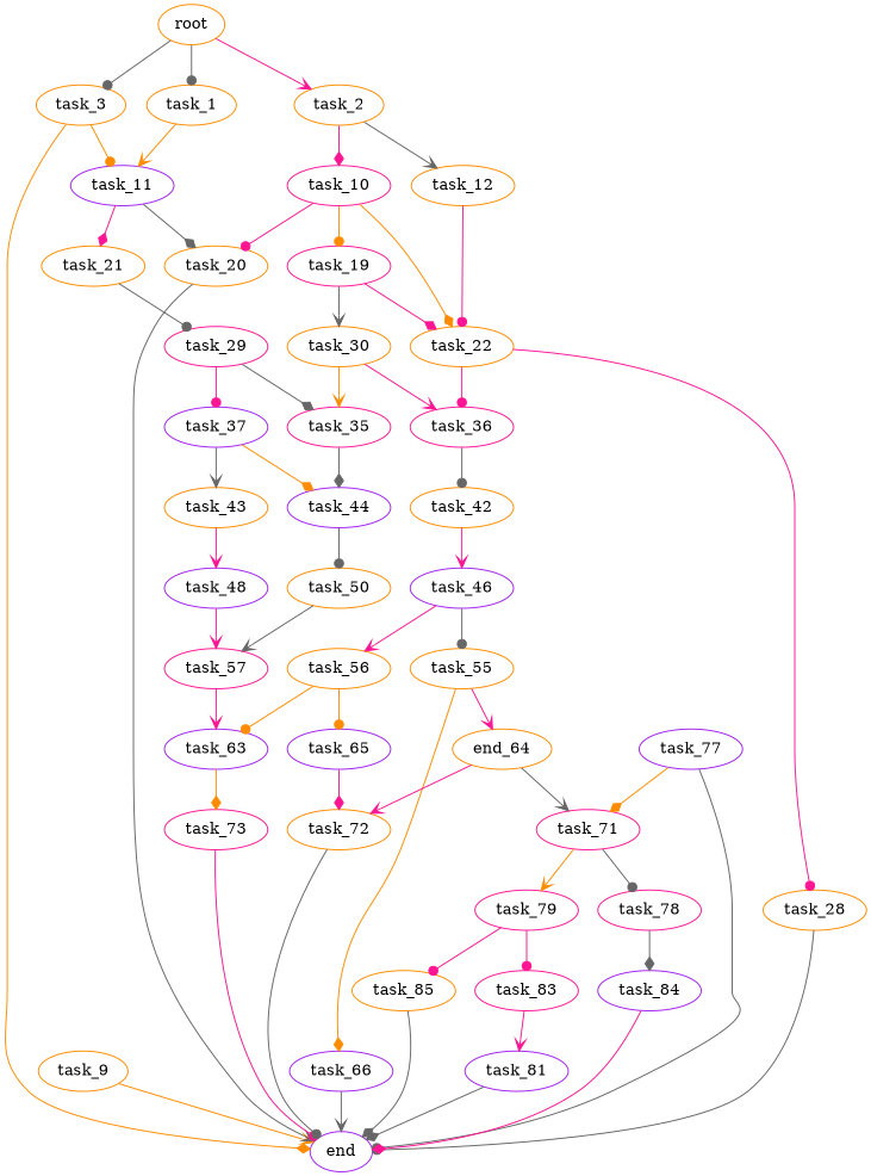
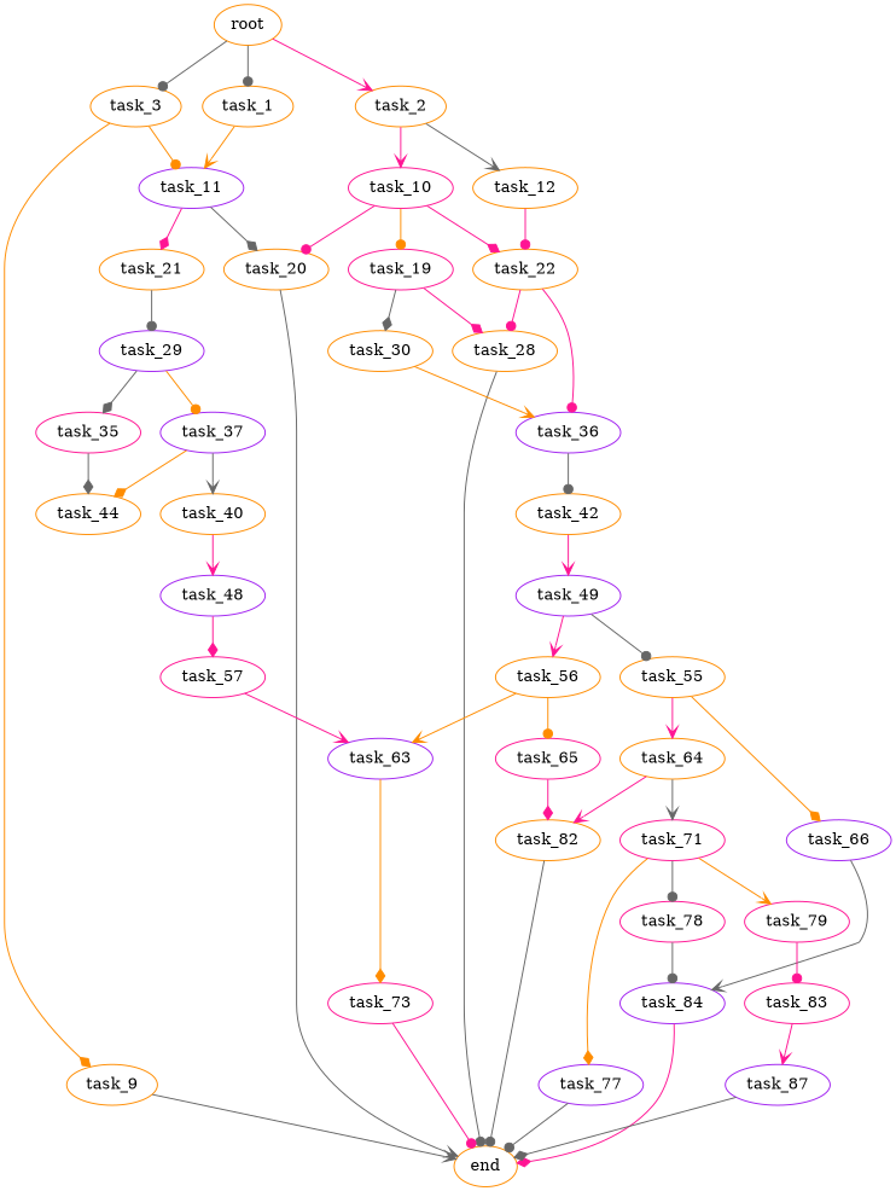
  digraph {
    node [color=darkorange]
    edge [arrowhead=vee color=gray40]
    root
    task_1
    task_2
    task_3
    task_11 [color=purple]
    task_10 [color=deeppink]
    task_12
    task_9
    task_20
    task_21
    task_19 [color=deeppink]
    task_22
-   end [color=purple]
-   task_29 [color=deeppink]
+   end
+   task_29 [color=purple]
    task_28
    task_30
-   task_36 [color=deeppink]
+   task_36 [color=purple]
    task_35 [color=deeppink]
    task_37 [color=purple]
-   task_44 [color=purple]
+   task_44
    task_42
-   task_43
-   task_50
+   task_43 [label=task_40]
    task_48 [color=purple]
-   task_49 [color=purple label=task_46]
+   task_49 [color=purple]
    task_57 [color=deeppink]
    task_55
    task_56
-   task_64 [label=end_64]
+   task_64
    task_66 [color=purple]
    task_63 [color=purple]
-   task_65 [color=purple]
+   task_65 [color=deeppink]
    task_73 [color=deeppink]
    task_71 [color=deeppink]
-   task_72
+   task_72 [label=task_82]
    task_77 [color=purple]
    task_78 [color=deeppink]
    task_79 [color=deeppink]
    task_84 [color=purple]
    task_83 [color=deeppink]
-   task_85
-   task_87 [color=purple label=task_81]
+   task_87 [color=purple]
    root -> task_1 [arrowhead=dot]
    root -> task_2 [color=deeppink]
    root -> task_3 [arrowhead=dot]
    task_1 -> task_11 [color=darkorange]
-   task_2 -> task_10 [arrowhead=diamond color=deeppink]
+   task_2 -> task_10 [color=deeppink]
    task_2 -> task_12
    task_3 -> task_11 [arrowhead=dot color=darkorange]
-   task_3 -> end [arrowhead=diamond color=darkorange]
+   task_3 -> task_9 [arrowhead=diamond color=darkorange]
    task_11 -> task_20 [arrowhead=diamond]
    task_11 -> task_21 [arrowhead=diamond color=deeppink]
    task_10 -> task_20 [arrowhead=dot color=deeppink]
    task_10 -> task_19 [arrowhead=dot color=darkorange]
-   task_10 -> task_22 [arrowhead=diamond color=darkorange]
+   task_10 -> task_22 [arrowhead=diamond color=deeppink]
    task_12 -> task_22 [arrowhead=dot color=deeppink]
-   task_9 -> end [color=darkorange]
+   task_9 -> end
    task_20 -> end
    task_21 -> task_29 [arrowhead=dot]
-   task_19 -> task_22 [arrowhead=diamond color=deeppink]
-   task_19 -> task_30
+   task_19 -> task_28 [arrowhead=diamond color=deeppink]
+   task_19 -> task_30 [arrowhead=diamond]
    task_22 -> task_28 [arrowhead=dot color=deeppink]
    task_22 -> task_36 [arrowhead=dot color=deeppink]
    task_29 -> task_35 [arrowhead=diamond]
-   task_29 -> task_37 [arrowhead=dot color=deeppink]
+   task_29 -> task_37 [arrowhead=dot color=darkorange]
    task_28 -> end [arrowhead=dot]
-   task_30 -> task_36 [color=deeppink]
-   task_30 -> task_35 [color=darkorange]
+   task_30 -> task_36 [color=darkorange]
    task_36 -> task_42 [arrowhead=dot]
    task_35 -> task_44 [arrowhead=diamond]
    task_37 -> task_44 [arrowhead=diamond color=darkorange]
    task_37 -> task_43
-   task_44 -> task_50 [arrowhead=dot]
    task_42 -> task_49 [color=deeppink]
    task_43 -> task_48 [color=deeppink]
-   task_50 -> task_57
-   task_48 -> task_57 [color=deeppink]
+   task_48 -> task_57 [arrowhead=diamond color=deeppink]
    task_49 -> task_55 [arrowhead=dot]
    task_49 -> task_56 [color=deeppink]
    task_57 -> task_63 [color=deeppink]
    task_55 -> task_64 [color=deeppink]
    task_55 -> task_66 [arrowhead=diamond color=darkorange]
-   task_56 -> task_63 [arrowhead=dot color=darkorange]
+   task_56 -> task_63 [color=darkorange]
    task_56 -> task_65 [arrowhead=dot color=darkorange]
    task_64 -> task_71
    task_64 -> task_72 [color=deeppink]
-   task_66 -> end
+   task_66 -> task_84
    task_63 -> task_73 [arrowhead=diamond color=darkorange]
    task_65 -> task_72 [arrowhead=diamond color=deeppink]
    task_73 -> end [arrowhead=dot color=deeppink]
-   task_77 -> task_71 [arrowhead=diamond color=darkorange]
+   task_71 -> task_77 [arrowhead=diamond color=darkorange]
    task_71 -> task_78 [arrowhead=dot]
    task_71 -> task_79 [color=darkorange]
    task_72 -> end [arrowhead=dot]
    task_77 -> end [arrowhead=dot]
-   task_78 -> task_84 [arrowhead=diamond]
+   task_78 -> task_84 [arrowhead=dot]
    task_79 -> task_83 [arrowhead=dot color=deeppink]
-   task_79 -> task_85 [arrowhead=dot color=deeppink]
    task_84 -> end [arrowhead=diamond color=deeppink]
    task_83 -> task_87 [color=deeppink]
-   task_85 -> end [arrowhead=diamond]
    task_87 -> end [arrowhead=diamond]
  }
